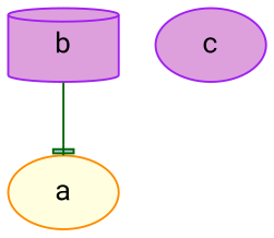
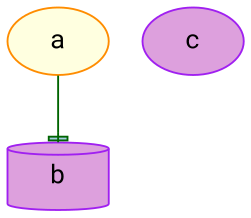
  strict digraph {
    fontname="Roboto Mono"
    node [fillcolor=plum shape=ellipse style=filled color=purple fontname="Roboto Mono"]
    a [fillcolor=lightyellow color=darkorange]
    b [shape=cylinder]
    c
-   b -> a [color=darkgreen fillcolor="#a6cee3" arrowhead=tee fontname="Roboto Mono"]
+   a -> b [color=darkgreen fillcolor="#a6cee3" arrowhead=tee fontname="Roboto Mono"]
  }
